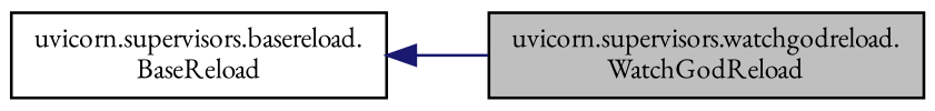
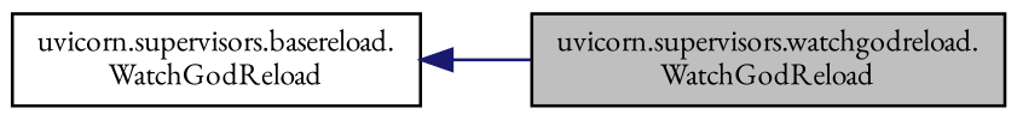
  digraph {
    rankdir=LR
    fontname="EB Garamond"
    node [color=black fontname="EB Garamond" fontsize=10 shape=record style=filled]
    n1 [fillcolor=grey75 fontcolor=black height=0.2 label="uvicorn.supervisors.watchgodreload.\lWatchGodReload" width=0.4]
-   n2 [fillcolor=white height=0.2 label="uvicorn.supervisors.basereload.\lBaseReload" width=0.4]
+   n2 [fillcolor=white height=0.2 label="uvicorn.supervisors.basereload.\lWatchGodReload" width=0.4]
    n2 -> n1 [color=midnightblue dir=back fontname="EB Garamond" fontsize=10 labelfontname=Helvetica labelfontsize=10 style=solid]
  }
